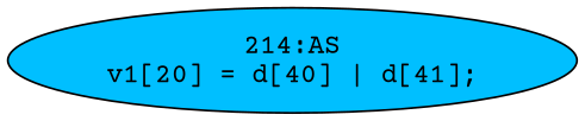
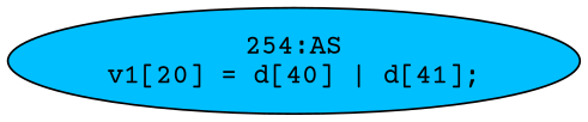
  strict digraph {
    fontname="Courier Prime"
-   n1 [ast="<pyverilog.vparser.ast.Assign object at 0x7f4056d88bd0>" def_var="['v1']" fillcolor=deepskyblue label="214:AS\nv1[20] = d[40] | d[41];" statements="[]" style=filled typ=Assign use_var="['d', 'd']" fontname="Courier Prime"]
+   n1 [ast="<pyverilog.vparser.ast.Assign object at 0x7f4056d88bd0>" def_var="['v1']" fillcolor=deepskyblue label="254:AS\nv1[20] = d[40] | d[41];" statements="[]" style=filled typ=Assign use_var="['d', 'd']" fontname="Courier Prime"]
  }
